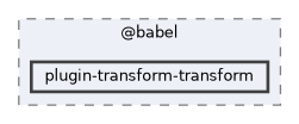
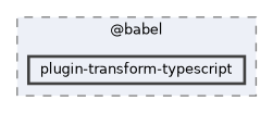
  digraph {
    compound=true
    rankdir=LR
-   n1 [color=grey25 fillcolor="#edf0f7" fontname=Helvetica fontsize=10 height=0.2 label="plugin-transform-transform" shape=box style="filled,bold" width=0.4]
+   n1 [color=grey25 fillcolor="#edf0f7" fontname=Helvetica fontsize=10 height=0.2 label="plugin-transform-typescript" shape=box style="filled,bold" width=0.4]
    subgraph cluster_1 {
      bgcolor="#edf0f7"
      fontname=Helvetica
      fontsize=10
      label="@babel"
      pencolor=grey50
      style="filled,dashed"
      n1
    }
  }
